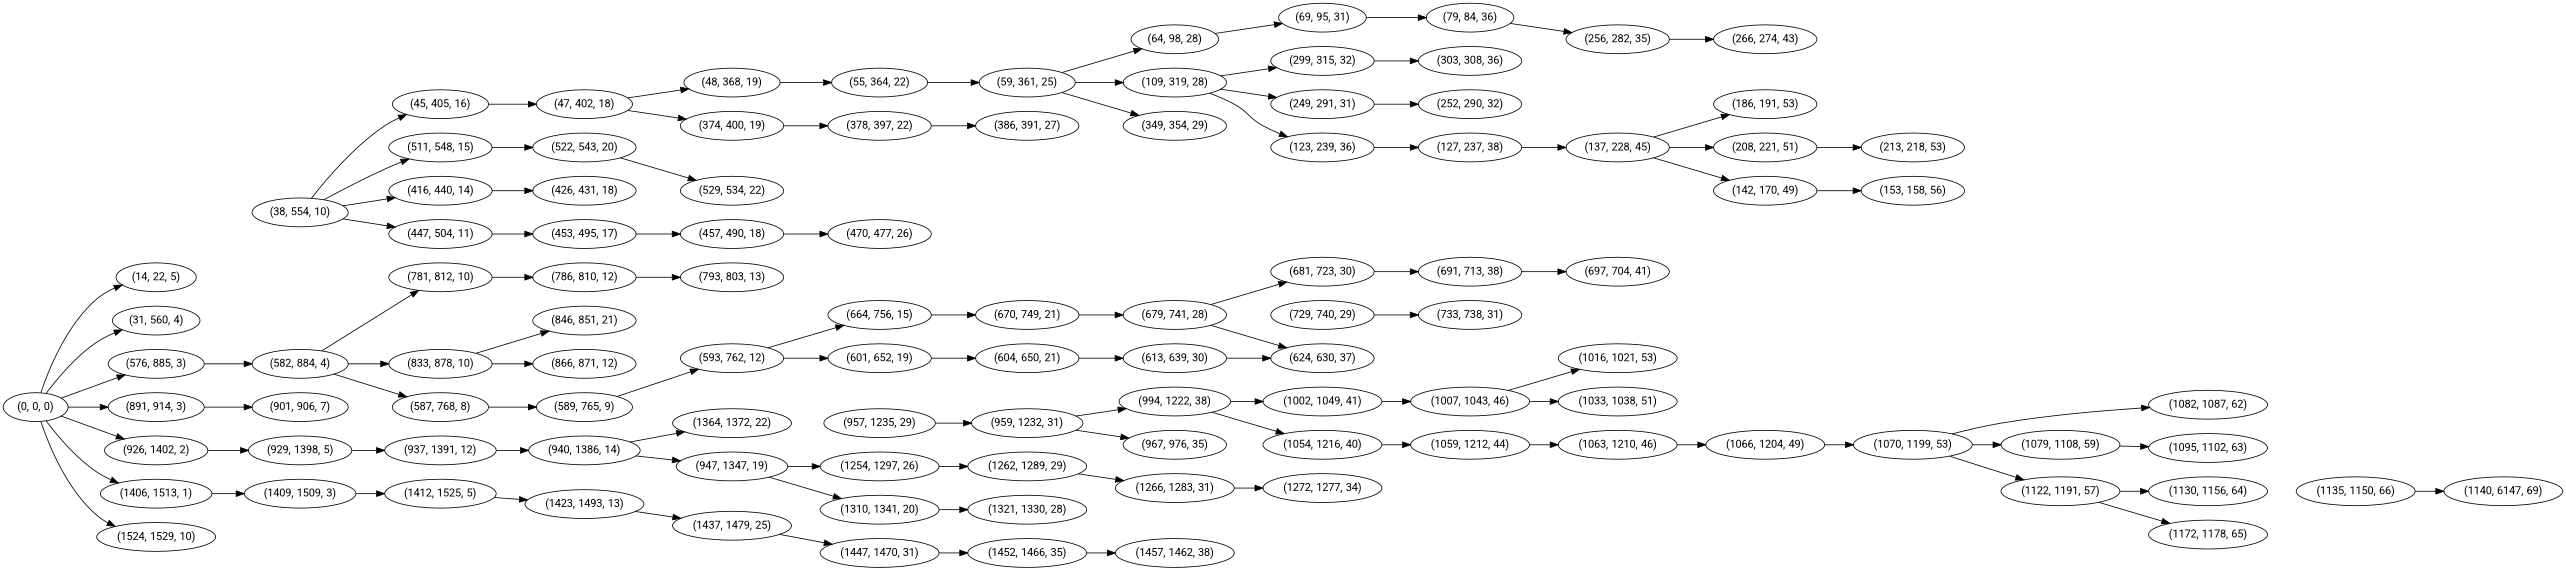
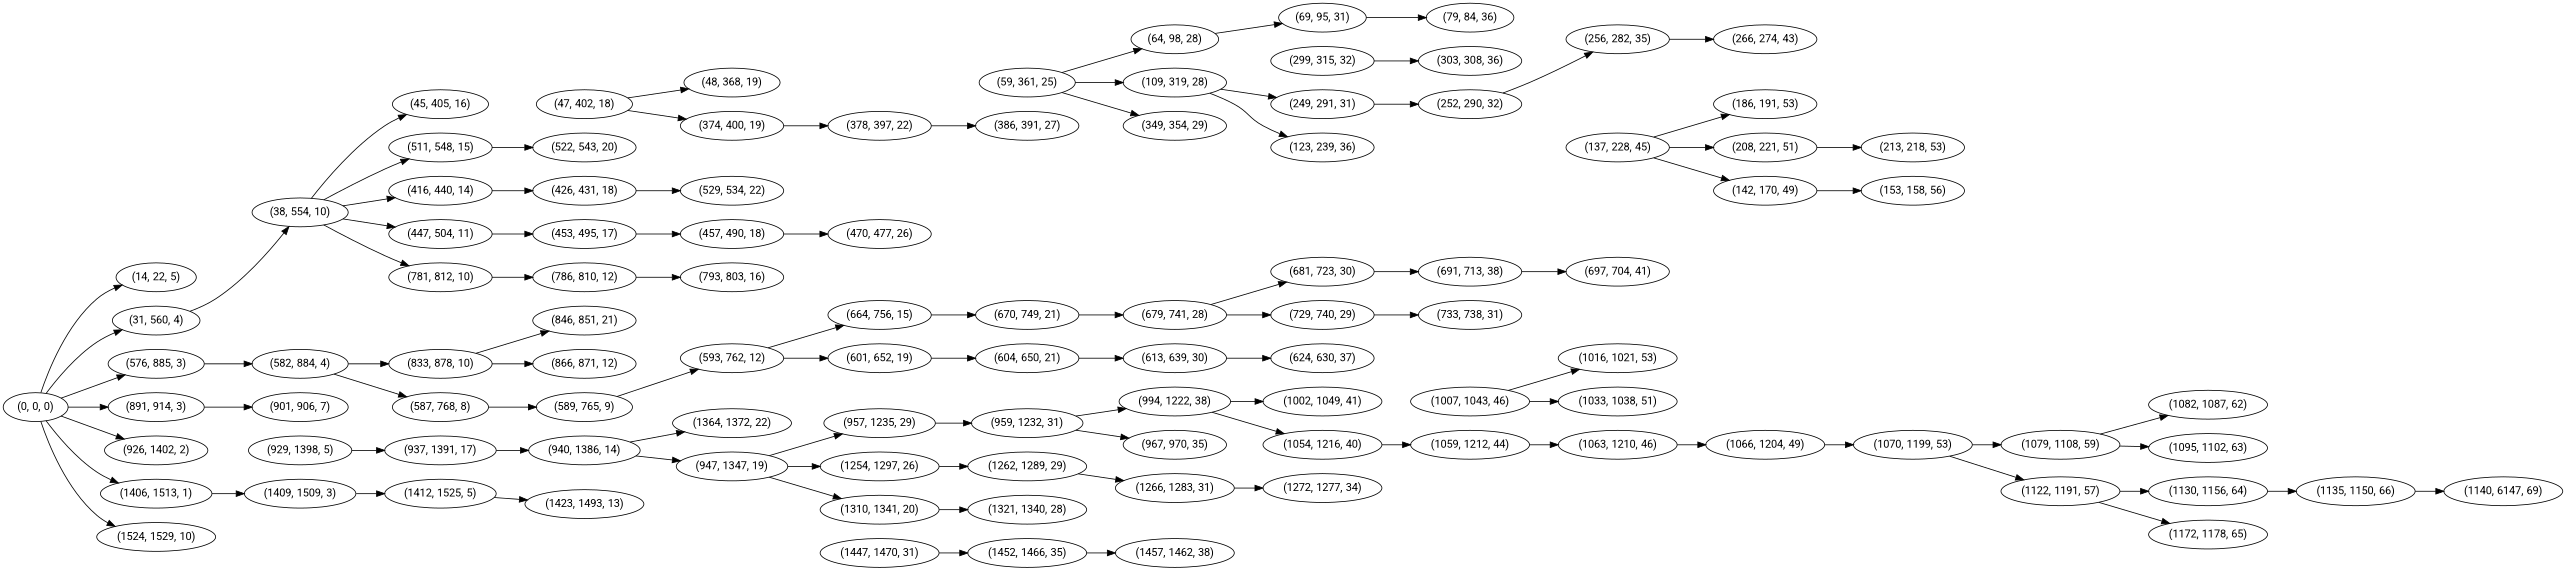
  digraph {
    fontname=Roboto
    rankdir=LR
    node [fontname=Roboto]
    edge [fontname=Roboto]
    "(0, 0, 0)"
    "(14, 22, 5)"
    "(31, 560, 4)"
    "(576, 885, 3)"
    "(891, 914, 3)"
    "(926, 1402, 2)"
    "(1406, 1513, 1)"
    "(1524, 1529, 10)"
    "(38, 554, 10)"
    "(582, 884, 4)"
    "(901, 906, 7)"
    "(929, 1398, 5)"
    "(1409, 1509, 3)"
    "(45, 405, 16)"
    "(416, 440, 14)"
    "(447, 504, 11)"
    "(511, 548, 15)"
    "(47, 402, 18)"
    "(426, 431, 18)"
    "(453, 495, 17)"
    "(522, 543, 20)"
    "(48, 368, 19)"
    "(374, 400, 19)"
-   "(55, 364, 22)"
    "(378, 397, 22)"
    "(59, 361, 25)"
    "(64, 98, 28)"
    "(109, 319, 28)"
    "(349, 354, 29)"
    "(69, 95, 31)"
    "(123, 239, 36)"
    "(249, 291, 31)"
    "(299, 315, 32)"
    "(79, 84, 36)"
-   "(127, 237, 38)"
    "(252, 290, 32)"
    "(303, 308, 36)"
    "(137, 228, 45)"
    "(142, 170, 49)"
    "(186, 191, 53)"
    "(208, 221, 51)"
    "(153, 158, 56)"
    "(213, 218, 53)"
    "(256, 282, 35)"
    "(266, 274, 43)"
    "(386, 391, 27)"
    "(457, 490, 18)"
    "(470, 477, 26)"
    "(529, 534, 22)"
    "(587, 768, 8)"
    "(781, 812, 10)"
    "(833, 878, 10)"
    "(589, 765, 9)"
    "(786, 810, 12)"
    "(846, 851, 21)"
    "(866, 871, 12)"
    "(593, 762, 12)"
    "(601, 652, 19)"
    "(664, 756, 15)"
    "(604, 650, 21)"
    "(670, 749, 21)"
    "(613, 639, 30)"
    "(624, 630, 37)"
    "(679, 741, 28)"
    "(681, 723, 30)"
    "(729, 740, 29)"
    "(691, 713, 38)"
    "(733, 738, 31)"
    "(697, 704, 41)"
-   "(793, 803, 16)" [label="(793, 803, 13)"]
-   "(937, 1391, 12)"
+   "(793, 803, 16)"
+   "(937, 1391, 12)" [label="(937, 1391, 17)"]
    "(940, 1386, 14)"
    "(947, 1347, 19)"
    "(1364, 1372, 22)"
    "(957, 1235, 29)"
    "(1254, 1297, 26)"
    "(1310, 1341, 20)"
    "(959, 1232, 31)"
    "(1262, 1289, 29)"
-   "(1321, 1330, 28)"
-   "(967, 976, 35)"
+   "(1321, 1330, 28)" [label="(1321, 1340, 28)"]
+   "(967, 976, 35)" [label="(967, 970, 35)"]
    "(994, 1222, 38)"
    "(1002, 1049, 41)"
    "(1054, 1216, 40)"
    "(1007, 1043, 46)"
    "(1059, 1212, 44)"
    "(1016, 1021, 53)"
    "(1033, 1038, 51)"
    "(1063, 1210, 46)"
    "(1066, 1204, 49)"
    "(1070, 1199, 53)"
    "(1079, 1108, 59)"
    "(1122, 1191, 57)"
    "(1082, 1087, 62)"
    "(1095, 1102, 63)"
    "(1130, 1156, 64)"
    "(1172, 1178, 65)"
    "(1135, 1150, 66)"
    n99 [label="(1140, 6147, 69)"]
    "(1266, 1283, 31)"
    "(1272, 1277, 34)"
    n102 [label="(1412, 1525, 5)"]
    "(1423, 1493, 13)"
-   "(1437, 1479, 25)"
    "(1447, 1470, 31)"
    "(1452, 1466, 35)"
    "(1457, 1462, 38)"
    "(0, 0, 0)" -> "(14, 22, 5)"
    "(0, 0, 0)" -> "(31, 560, 4)"
    "(0, 0, 0)" -> "(576, 885, 3)"
    "(0, 0, 0)" -> "(891, 914, 3)"
    "(0, 0, 0)" -> "(926, 1402, 2)"
    "(0, 0, 0)" -> "(1406, 1513, 1)"
    "(0, 0, 0)" -> "(1524, 1529, 10)"
+   "(31, 560, 4)" -> "(38, 554, 10)"
    "(576, 885, 3)" -> "(582, 884, 4)"
    "(891, 914, 3)" -> "(901, 906, 7)"
-   "(926, 1402, 2)" -> "(929, 1398, 5)"
    "(1406, 1513, 1)" -> "(1409, 1509, 3)"
    "(38, 554, 10)" -> "(45, 405, 16)"
    "(38, 554, 10)" -> "(416, 440, 14)"
    "(38, 554, 10)" -> "(447, 504, 11)"
    "(38, 554, 10)" -> "(511, 548, 15)"
    "(582, 884, 4)" -> "(587, 768, 8)"
-   "(582, 884, 4)" -> "(781, 812, 10)"
+   "(38, 554, 10)" -> "(781, 812, 10)"
    "(582, 884, 4)" -> "(833, 878, 10)"
    "(929, 1398, 5)" -> "(937, 1391, 12)"
    "(1409, 1509, 3)" -> n102
-   "(45, 405, 16)" -> "(47, 402, 18)"
    "(416, 440, 14)" -> "(426, 431, 18)"
    "(447, 504, 11)" -> "(453, 495, 17)"
    "(511, 548, 15)" -> "(522, 543, 20)"
    "(47, 402, 18)" -> "(48, 368, 19)"
    "(47, 402, 18)" -> "(374, 400, 19)"
    "(453, 495, 17)" -> "(457, 490, 18)"
-   "(522, 543, 20)" -> "(529, 534, 22)"
-   "(48, 368, 19)" -> "(55, 364, 22)"
+   "(426, 431, 18)" -> "(529, 534, 22)"
    "(374, 400, 19)" -> "(378, 397, 22)"
-   "(55, 364, 22)" -> "(59, 361, 25)"
    "(378, 397, 22)" -> "(386, 391, 27)"
    "(59, 361, 25)" -> "(64, 98, 28)"
    "(59, 361, 25)" -> "(109, 319, 28)"
    "(59, 361, 25)" -> "(349, 354, 29)"
    "(64, 98, 28)" -> "(69, 95, 31)"
    "(109, 319, 28)" -> "(123, 239, 36)"
    "(109, 319, 28)" -> "(249, 291, 31)"
-   "(109, 319, 28)" -> "(299, 315, 32)"
    "(69, 95, 31)" -> "(79, 84, 36)"
-   "(123, 239, 36)" -> "(127, 237, 38)"
    "(249, 291, 31)" -> "(252, 290, 32)"
    "(299, 315, 32)" -> "(303, 308, 36)"
-   "(127, 237, 38)" -> "(137, 228, 45)"
-   "(79, 84, 36)" -> "(256, 282, 35)"
+   "(252, 290, 32)" -> "(256, 282, 35)"
    "(137, 228, 45)" -> "(142, 170, 49)"
    "(137, 228, 45)" -> "(186, 191, 53)"
    "(137, 228, 45)" -> "(208, 221, 51)"
    "(142, 170, 49)" -> "(153, 158, 56)"
    "(208, 221, 51)" -> "(213, 218, 53)"
    "(256, 282, 35)" -> "(266, 274, 43)"
    "(457, 490, 18)" -> "(470, 477, 26)"
    "(587, 768, 8)" -> "(589, 765, 9)"
    "(781, 812, 10)" -> "(786, 810, 12)"
    "(833, 878, 10)" -> "(846, 851, 21)"
    "(833, 878, 10)" -> "(866, 871, 12)"
    "(589, 765, 9)" -> "(593, 762, 12)"
    "(786, 810, 12)" -> "(793, 803, 16)"
    "(593, 762, 12)" -> "(601, 652, 19)"
    "(593, 762, 12)" -> "(664, 756, 15)"
    "(601, 652, 19)" -> "(604, 650, 21)"
    "(664, 756, 15)" -> "(670, 749, 21)"
    "(604, 650, 21)" -> "(613, 639, 30)"
    "(670, 749, 21)" -> "(679, 741, 28)"
    "(613, 639, 30)" -> "(624, 630, 37)"
    "(679, 741, 28)" -> "(681, 723, 30)"
-   "(679, 741, 28)" -> "(624, 630, 37)"
+   "(679, 741, 28)" -> "(729, 740, 29)"
    "(681, 723, 30)" -> "(691, 713, 38)"
    "(729, 740, 29)" -> "(733, 738, 31)"
    "(691, 713, 38)" -> "(697, 704, 41)"
    "(937, 1391, 12)" -> "(940, 1386, 14)"
    "(940, 1386, 14)" -> "(947, 1347, 19)"
    "(940, 1386, 14)" -> "(1364, 1372, 22)"
+   "(947, 1347, 19)" -> "(957, 1235, 29)"
    "(947, 1347, 19)" -> "(1254, 1297, 26)"
    "(947, 1347, 19)" -> "(1310, 1341, 20)"
    "(957, 1235, 29)" -> "(959, 1232, 31)"
    "(1254, 1297, 26)" -> "(1262, 1289, 29)"
    "(1310, 1341, 20)" -> "(1321, 1330, 28)"
    "(959, 1232, 31)" -> "(967, 976, 35)"
    "(959, 1232, 31)" -> "(994, 1222, 38)"
    "(1262, 1289, 29)" -> "(1266, 1283, 31)"
    "(994, 1222, 38)" -> "(1002, 1049, 41)"
    "(994, 1222, 38)" -> "(1054, 1216, 40)"
-   "(1002, 1049, 41)" -> "(1007, 1043, 46)"
    "(1054, 1216, 40)" -> "(1059, 1212, 44)"
    "(1007, 1043, 46)" -> "(1016, 1021, 53)"
    "(1007, 1043, 46)" -> "(1033, 1038, 51)"
    "(1059, 1212, 44)" -> "(1063, 1210, 46)"
    "(1063, 1210, 46)" -> "(1066, 1204, 49)"
    "(1066, 1204, 49)" -> "(1070, 1199, 53)"
    "(1070, 1199, 53)" -> "(1079, 1108, 59)"
    "(1070, 1199, 53)" -> "(1122, 1191, 57)"
-   "(1070, 1199, 53)" -> "(1082, 1087, 62)"
+   "(1079, 1108, 59)" -> "(1082, 1087, 62)"
    "(1079, 1108, 59)" -> "(1095, 1102, 63)"
    "(1122, 1191, 57)" -> "(1130, 1156, 64)"
    "(1122, 1191, 57)" -> "(1172, 1178, 65)"
+   "(1130, 1156, 64)" -> "(1135, 1150, 66)"
    "(1135, 1150, 66)" -> n99
    "(1266, 1283, 31)" -> "(1272, 1277, 34)"
    n102 -> "(1423, 1493, 13)"
-   "(1423, 1493, 13)" -> "(1437, 1479, 25)"
-   "(1437, 1479, 25)" -> "(1447, 1470, 31)"
    "(1447, 1470, 31)" -> "(1452, 1466, 35)"
    "(1452, 1466, 35)" -> "(1457, 1462, 38)"
  }
